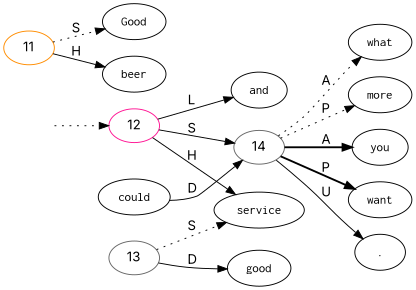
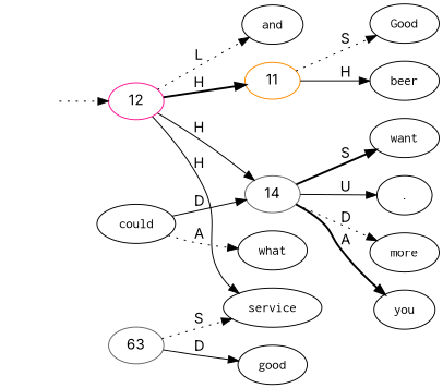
  digraph {
    fontname=Inter
    rankdir=LR
    node [fontname=Inter shape=oval]
    edge [fontname=Inter style=dotted]
    top [style=invis shape=""]
    12 [color=deeppink shape=""]
    n3 [label=<<table align="center" border="0" cellspacing="0"><tr><td colspan="2"><font face="Courier">and</font></td></tr></table>>]
    11 [color=darkorange shape=""]
    14 [color=gray40 shape=""]
    n6 [label=<<table align="center" border="0" cellspacing="0"><tr><td colspan="2"><font face="Courier">service</font></td></tr></table>>]
    n7 [label=<<table align="center" border="0" cellspacing="0"><tr><td colspan="2"><font face="Courier">Good</font></td></tr></table>>]
    n8 [label=<<table align="center" border="0" cellspacing="0"><tr><td colspan="2"><font face="Courier">beer</font></td></tr></table>>]
    n9 [label=<<table align="center" border="0" cellspacing="0"><tr><td colspan="2"><font face="Courier">what</font></td></tr></table>>]
    n10 [label=<<table align="center" border="0" cellspacing="0"><tr><td colspan="2"><font face="Courier">more</font></td></tr></table>>]
    n11 [label=<<table align="center" border="0" cellspacing="0"><tr><td colspan="2"><font face="Courier">you</font></td></tr></table>>]
    n12 [label=<<table align="center" border="0" cellspacing="0"><tr><td colspan="2"><font face="Courier">want</font></td></tr></table>>]
    n13 [label=<<table align="center" border="0" cellspacing="0"><tr><td colspan="2"><font face="Courier">.</font></td></tr></table>>]
-   13 [color=gray40 shape=""]
+   13 [color=gray40 label=63 shape=""]
    n15 [label=<<table align="center" border="0" cellspacing="0"><tr><td colspan="2"><font face="Courier">good</font></td></tr></table>>]
    n16 [label=<<table align="center" border="0" cellspacing="0"><tr><td colspan="2"><font face="Courier">could</font></td></tr></table>>]
    top -> 12
-   12 -> n3 [label=L style=solid]
-   12 -> 14 [label=S style=solid]
+   12 -> n3 [label=L]
+   12 -> 11 [label=H style=bold]
+   12 -> 14 [label=H style=solid]
    12 -> n6 [label=H style=solid]
    11 -> n7 [label=S]
    11 -> n8 [label=H style=solid]
-   14 -> n9 [label=A]
-   14 -> n10 [label=P]
+   n16 -> n9 [label=A]
+   14 -> n10 [label=D]
    14 -> n11 [label=A style=bold]
-   14 -> n12 [label=P style=bold]
+   14 -> n12 [label=S style=bold]
    14 -> n13 [label=U style=solid]
    13 -> n6 [label=S]
    13 -> n15 [label=D style=solid]
    n16 -> 14 [label=D style=solid]
  }
